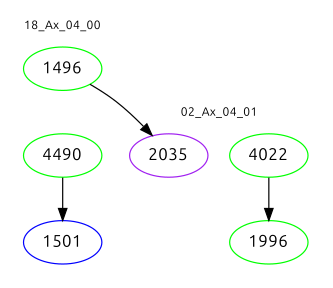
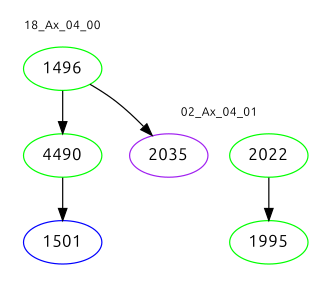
  digraph {
    fontname=Ubuntu
    node [color=green fontname=Ubuntu]
    edge [color=black fontname=Ubuntu]
    n1 [label=1496]
    n2 [label=4490]
    n3 [color=blue label=1501]
-   n4 [label=4022]
-   n5 [label=1996]
+   n4 [label=2022]
+   n5 [label=1995]
    n6 [color=purple label=2035]
    subgraph cluster_1 {
      color=white
      fontsize=10
      label="18_Ax_04_00"
      n1
      n2
      n3
    }
    subgraph cluster_2 {
      color=white
      fontsize=10
      label="02_Ax_04_01"
      n4
      n5
      n6
    }
+   n1 -> n2
    n1 -> n6
    n2 -> n3
    n4 -> n5
  }
